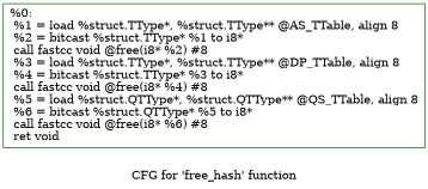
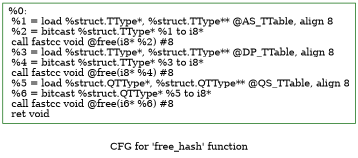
  digraph {
    label="CFG for 'free_hash' function"
    rankdir=LR
-   n1 [label="{%0:\l  %1 = load %struct.TType*, %struct.TType** @AS_TTable, align 8\l  %2 = bitcast %struct.TType* %1 to i8*\l  call fastcc void @free(i8* %2) #8\l  %3 = load %struct.TType*, %struct.TType** @DP_TTable, align 8\l  %4 = bitcast %struct.TType* %3 to i8*\l  call fastcc void @free(i8* %4) #8\l  %5 = load %struct.QTType*, %struct.QTType** @QS_TTable, align 8\l  %6 = bitcast %struct.QTType* %5 to i8*\l  call fastcc void @free(i8* %6) #8\l  ret void\l}" shape=record color=darkgreen]
+   n1 [label="{%0:\l  %1 = load %struct.TType*, %struct.TType** @AS_TTable, align 8\l  %2 = bitcast %struct.TType* %1 to i8*\l  call fastcc void @free(i8* %2) #8\l  %3 = load %struct.TType*, %struct.TType** @DP_TTable, align 8\l  %4 = bitcast %struct.TType* %3 to i8*\l  call fastcc void @free(i8* %4) #8\l  %5 = load %struct.QTType*, %struct.QTType** @QS_TTable, align 8\l  %6 = bitcast %struct.QTType* %5 to i8*\l  call fastcc void @free(i6* %6) #8\l  ret void\l}" shape=record color=darkgreen]
  }
